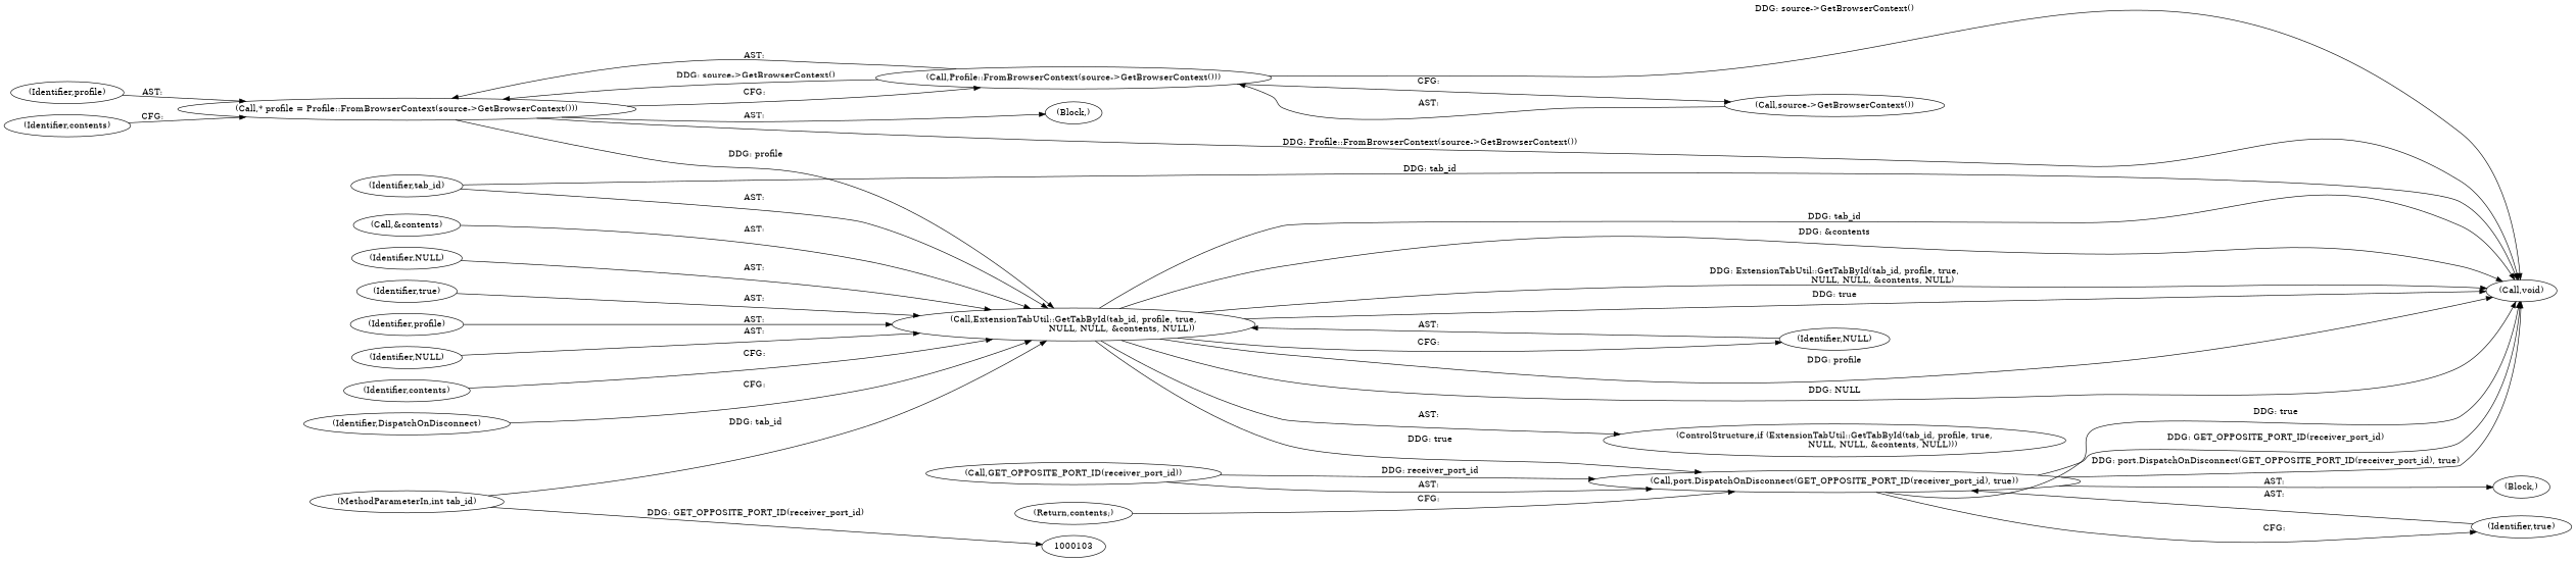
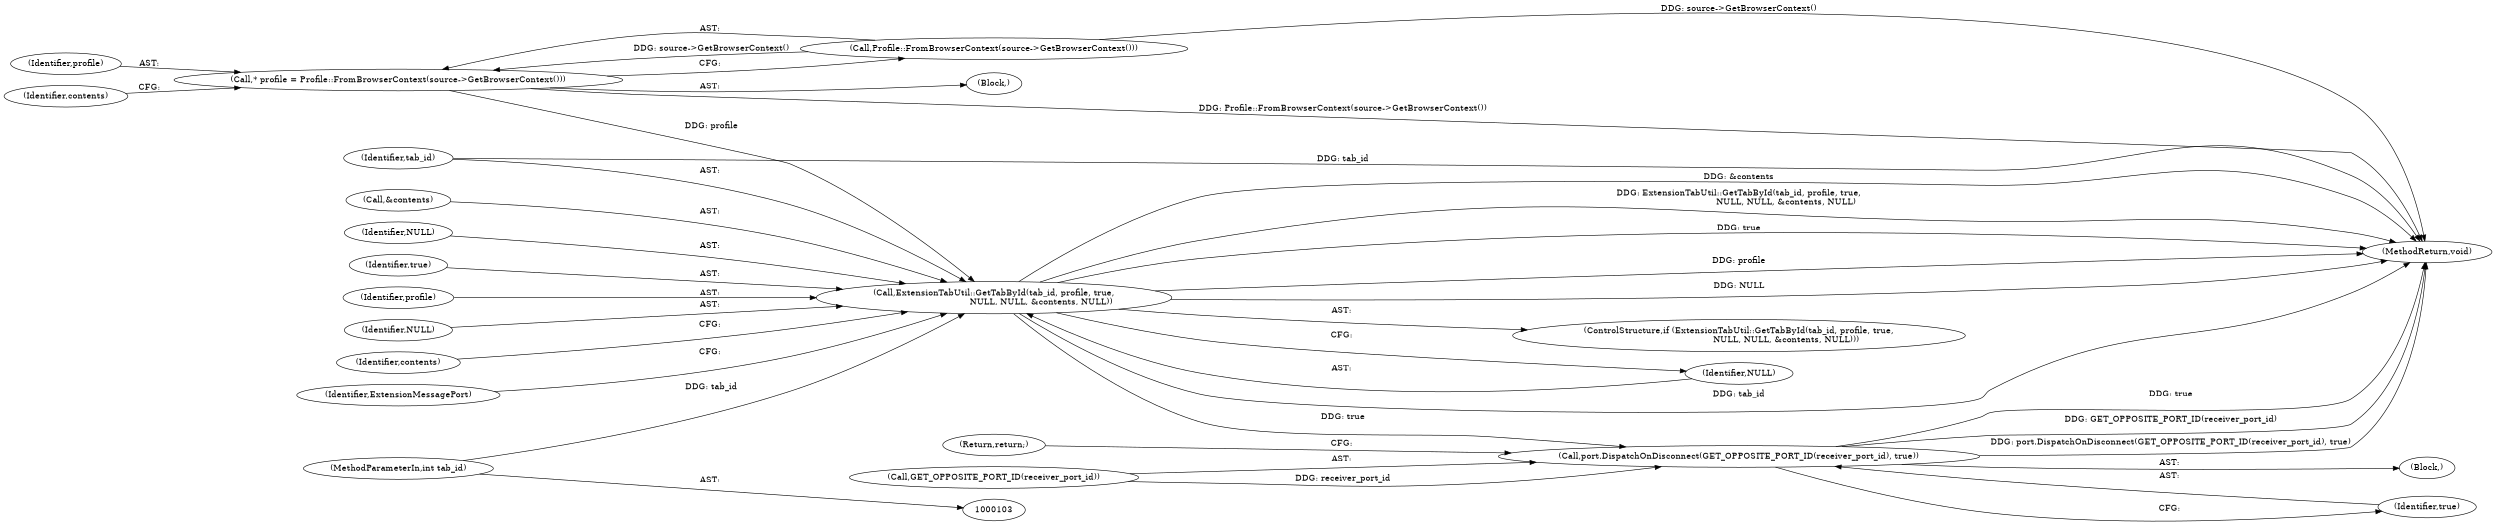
  digraph {
    rankdir=LR
    n1 [label="(Call,ExtensionTabUtil::GetTabById(tab_id, profile, true,\n                                   NULL, NULL, &contents, NULL))"]
    n2 [label="(Call,port.DispatchOnDisconnect(GET_OPPOSITE_PORT_ID(receiver_port_id), true))"]
    n3 [label="(ControlStructure,if (ExtensionTabUtil::GetTabById(tab_id, profile, true,\n                                   NULL, NULL, &contents, NULL)))"]
    n4 [label="(Identifier,NULL)"]
-   n5 [label="(Call,void)"]
+   n5 [label="(MethodReturn,void)"]
    n6 [label="(Block,)"]
    n7 [label="(Identifier,true)"]
    n8 [label="(MethodParameterIn,int tab_id)"]
    n9 [label=1000103]
    n10 [label="(Call,* profile = Profile::FromBrowserContext(source->GetBrowserContext()))"]
    n11 [label="(Call,Profile::FromBrowserContext(source->GetBrowserContext()))"]
    n12 [label="(Block,)"]
-   n13 [label="(Call,source->GetBrowserContext())"]
    n14 [label="(Call,&contents)"]
    n15 [label="(Identifier,profile)"]
    n16 [label="(Identifier,NULL)"]
    n17 [label="(Identifier,true)"]
    n18 [label="(Identifier,profile)"]
-   n19 [label="(Return,contents;)"]
+   n19 [label="(Return,return;)"]
    n20 [label="(Identifier,contents)"]
    n21 [label="(Identifier,NULL)"]
    n22 [label="(Identifier,contents)"]
    n23 [label="(Call,GET_OPPOSITE_PORT_ID(receiver_port_id))"]
    n24 [label="(Identifier,tab_id)"]
-   n25 [label="(Identifier,DispatchOnDisconnect)"]
+   n25 [label="(Identifier,ExtensionMessagePort)"]
    n1 -> n2 [label="DDG: true"]
    n1 -> n3 [label="AST: "]
    n1 -> n4 [label="CFG: "]
    n1 -> n5 [label="DDG: true"]
    n1 -> n5 [label="DDG: profile"]
    n1 -> n5 [label="DDG: NULL"]
    n1 -> n5 [label="DDG: tab_id"]
    n1 -> n5 [label="DDG: &contents"]
    n1 -> n5 [label="DDG: ExtensionTabUtil::GetTabById(tab_id, profile, true,\n                                   NULL, NULL, &contents, NULL)"]
    n2 -> n5 [label="DDG: true"]
    n2 -> n5 [label="DDG: GET_OPPOSITE_PORT_ID(receiver_port_id)"]
    n2 -> n5 [label="DDG: port.DispatchOnDisconnect(GET_OPPOSITE_PORT_ID(receiver_port_id), true)"]
    n2 -> n6 [label="AST: "]
    n2 -> n7 [label="CFG: "]
    n4 -> n1 [label="AST: "]
    n7 -> n2 [label="AST: "]
    n8 -> n1 [label="DDG: tab_id"]
-   n8 -> n9 [label="DDG: GET_OPPOSITE_PORT_ID(receiver_port_id)"]
+   n8 -> n9 [label="AST: "]
    n10 -> n1 [label="DDG: profile"]
    n10 -> n5 [label="DDG: Profile::FromBrowserContext(source->GetBrowserContext())"]
    n10 -> n11 [label="CFG: "]
    n10 -> n12 [label="AST: "]
    n11 -> n5 [label="DDG: source->GetBrowserContext()"]
    n11 -> n10 [label="AST: "]
    n11 -> n10 [label="DDG: source->GetBrowserContext()"]
-   n11 -> n13 [label="CFG: "]
-   n13 -> n11 [label="AST: "]
    n14 -> n1 [label="AST: "]
    n15 -> n10 [label="AST: "]
    n16 -> n1 [label="AST: "]
    n17 -> n1 [label="AST: "]
    n18 -> n1 [label="AST: "]
    n19 -> n2 [label="CFG: "]
    n20 -> n10 [label="CFG: "]
    n21 -> n1 [label="AST: "]
    n22 -> n1 [label="CFG: "]
    n23 -> n2 [label="AST: "]
    n23 -> n2 [label="DDG: receiver_port_id"]
    n24 -> n1 [label="AST: "]
    n24 -> n5 [label="DDG: tab_id"]
    n25 -> n1 [label="CFG: "]
  }
